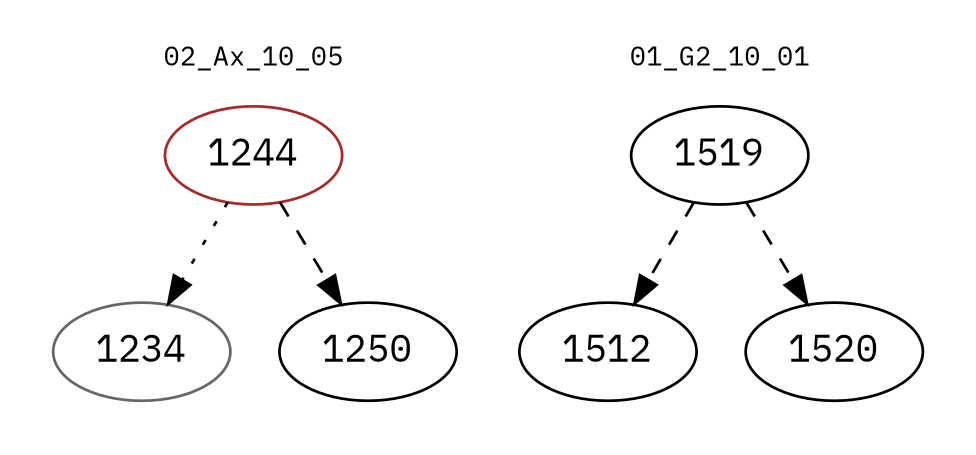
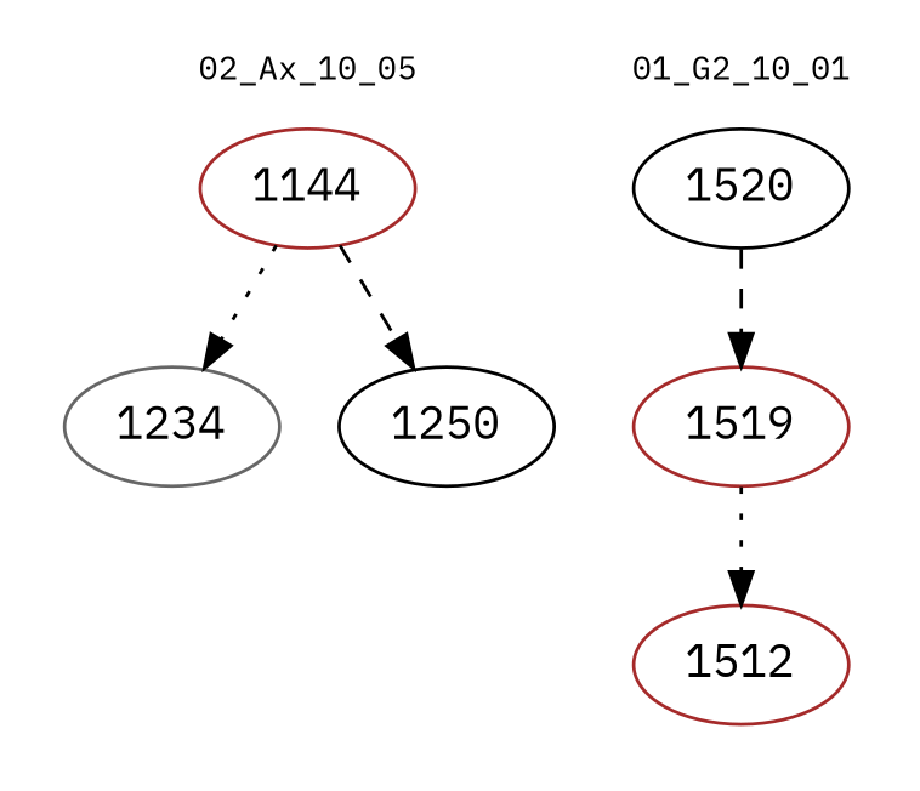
  digraph {
    fontname="IBM Plex Mono"
    node [color=black fontname="IBM Plex Mono"]
    edge [color=black fontname="IBM Plex Mono" style=dotted]
-   n1 [color=brown label=1244]
+   n1 [color=brown label=1144]
    n2 [color=gray40 label=1234]
    n3 [label=1250]
-   n4 [label=1519]
-   n5 [label=1512]
+   n4 [color=brown label=1519]
+   n5 [color=brown label=1512]
    n6 [label=1520]
    subgraph cluster_1 {
      color=white
      fontsize=10
      label="02_Ax_10_05"
      n1
      n2
      n3
    }
    subgraph cluster_2 {
      color=white
      fontsize=10
      label="01_G2_10_01"
      n4
      n5
      n6
    }
    n1 -> n2
    n1 -> n3 [style=dashed]
-   n4 -> n5 [style=dashed]
-   n4 -> n6 [style=dashed]
+   n4 -> n5
+   n6 -> n4 [style=dashed]
  }
